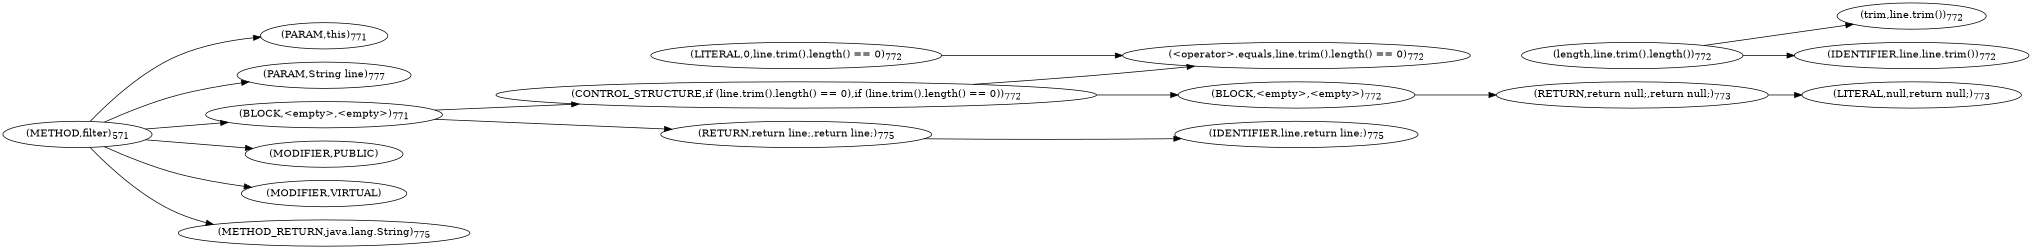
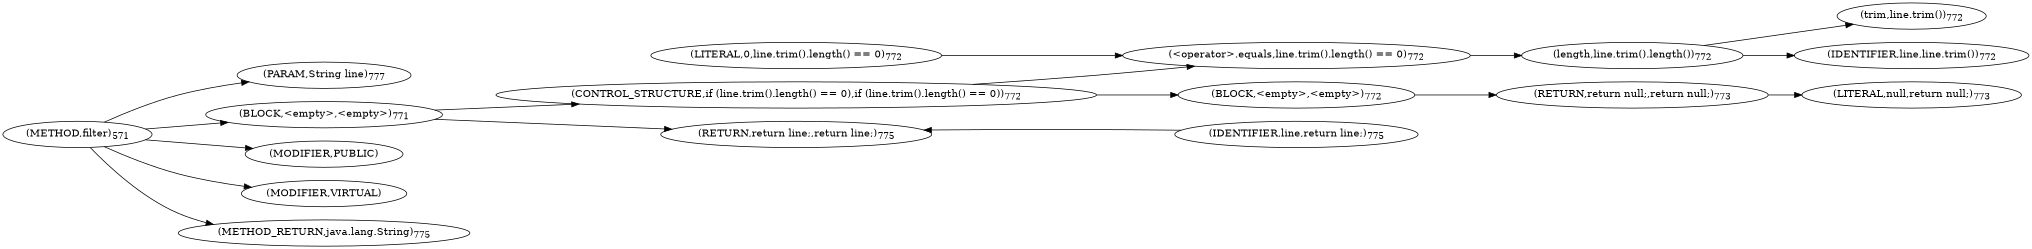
  digraph {
    rankdir=LR
    n1 [label=<(METHOD,filter)<SUB>571</SUB>>]
-   n2 [label=<(PARAM,this)<SUB>771</SUB>>]
    n3 [label=<(PARAM,String line)<SUB>777</SUB>>]
    n4 [label=<(BLOCK,&lt;empty&gt;,&lt;empty&gt;)<SUB>771</SUB>>]
    n5 [label=<(MODIFIER,PUBLIC)>]
    n6 [label=<(MODIFIER,VIRTUAL)>]
    n7 [label=<(METHOD_RETURN,java.lang.String)<SUB>775</SUB>>]
    n8 [label=<(CONTROL_STRUCTURE,if (line.trim().length() == 0),if (line.trim().length() == 0))<SUB>772</SUB>>]
    n9 [label=<(RETURN,return line;,return line;)<SUB>775</SUB>>]
    n10 [label=<(&lt;operator&gt;.equals,line.trim().length() == 0)<SUB>772</SUB>>]
    n11 [label=<(BLOCK,&lt;empty&gt;,&lt;empty&gt;)<SUB>772</SUB>>]
    n12 [label=<(IDENTIFIER,line,return line;)<SUB>775</SUB>>]
    n13 [label=<(length,line.trim().length())<SUB>772</SUB>>]
    n14 [label=<(RETURN,return null;,return null;)<SUB>773</SUB>>]
    n15 [label=<(trim,line.trim())<SUB>772</SUB>>]
    n16 [label=<(IDENTIFIER,line,line.trim())<SUB>772</SUB>>]
    n17 [label=<(LITERAL,0,line.trim().length() == 0)<SUB>772</SUB>>]
    n18 [label=<(LITERAL,null,return null;)<SUB>773</SUB>>]
-   n1 -> n2
    n1 -> n3
    n1 -> n4
    n1 -> n5
    n1 -> n6
    n1 -> n7
    n4 -> n8
    n4 -> n9
    n8 -> n10
    n8 -> n11
-   n9 -> n12
+   n12 -> n9
+   n10 -> n13
    n11 -> n14
    n13 -> n15
    n13 -> n16
    n14 -> n18
    n17 -> n10
  }
